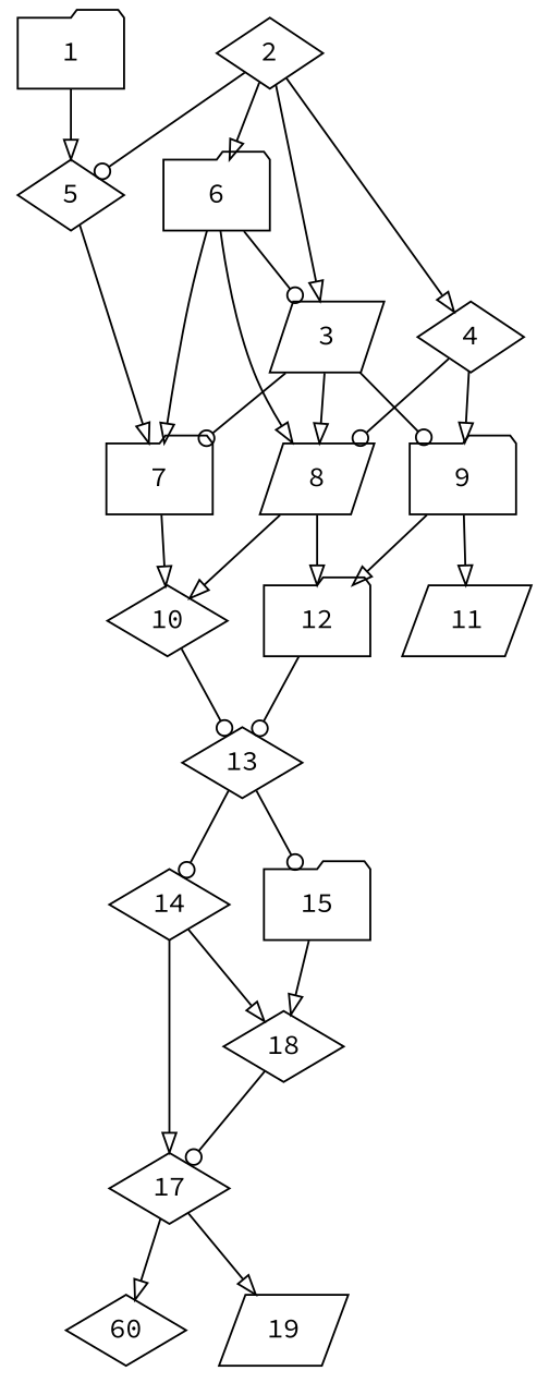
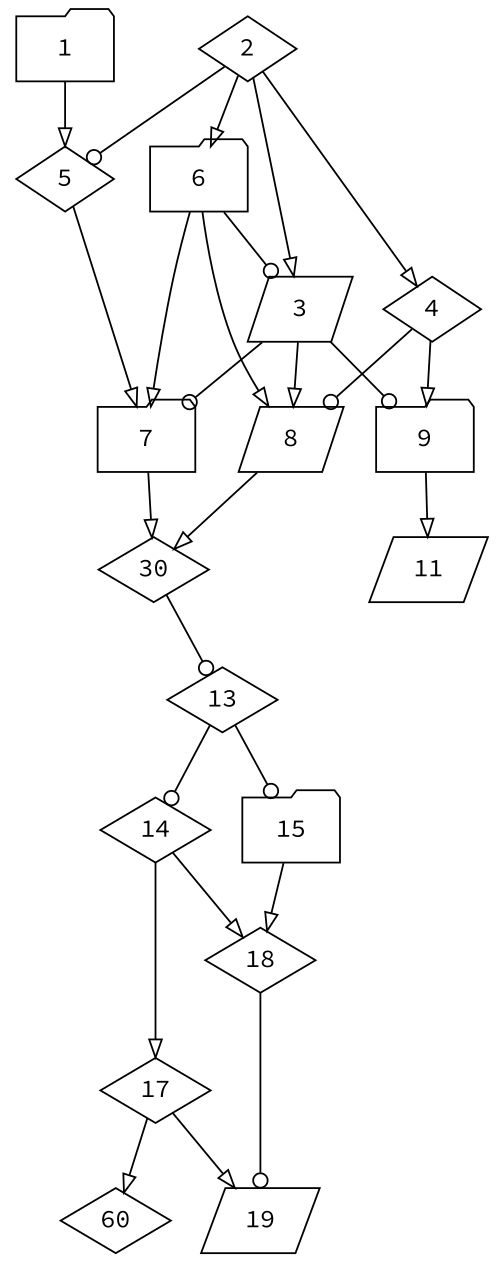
  digraph {
    fontname="Source Code Pro"
    node [alpha=0.17 fontname="Source Code Pro" shape=diamond]
    edge [arrowhead=onormal fontname="Source Code Pro"]
    1 [alpha=0.04 expect_size=25050112 shape=folder]
    5 [expect_size=15572992]
    3 [alpha=0.19 expect_size=27659264 shape=parallelogram]
    7 [alpha=0.12 expect_size=43140096 shape=folder]
    8 [alpha=0.18 expect_size=44608512 shape=parallelogram]
    9 [alpha=0.08 expect_size=40802304 shape=folder]
-   10 [alpha=0.15 expect_size=41833472]
-   12 [alpha=0.01 expect_size=36875264 shape=folder]
+   10 [alpha=0.15 expect_size=41833472 label=30]
    11 [alpha=0.13 expect_size=26664960 shape=parallelogram]
    2 [alpha=0.05 expect_size=23802880]
    4 [alpha=0.06 expect_size=41799680]
    6 [alpha=0.08 expect_size=41733120 shape=folder]
    13 [expect_size=48539648]
    14 [alpha=0.07 expect_size=45196288]
    15 [alpha=0.05 expect_size=13113344 shape=folder]
    17 [alpha=0.11 expect_size=23251968]
    18 [alpha=0.11 expect_size=51196928]
    19 [alpha=0.03 expect_size=46208000 shape=parallelogram]
    n19 [alpha=0.07 expect_size=17672192 label=60]
    1 -> 5
    5 -> 7
    3 -> 7 [arrowhead=odot]
    3 -> 8
    3 -> 9 [arrowhead=odot]
    7 -> 10
    8 -> 10
-   8 -> 12
-   9 -> 12
    9 -> 11
    10 -> 13 [arrowhead=odot]
-   12 -> 13 [arrowhead=odot]
    2 -> 5 [arrowhead=odot]
    2 -> 3
    2 -> 4
    2 -> 6
    4 -> 8 [arrowhead=odot]
    4 -> 9
    6 -> 3 [arrowhead=odot]
    6 -> 7
    6 -> 8
    13 -> 14 [arrowhead=odot]
    13 -> 15 [arrowhead=odot]
    14 -> 17
    14 -> 18
    15 -> 18
    17 -> 19
    17 -> n19
-   18 -> 17 [arrowhead=odot]
+   18 -> 19 [arrowhead=odot]
  }
